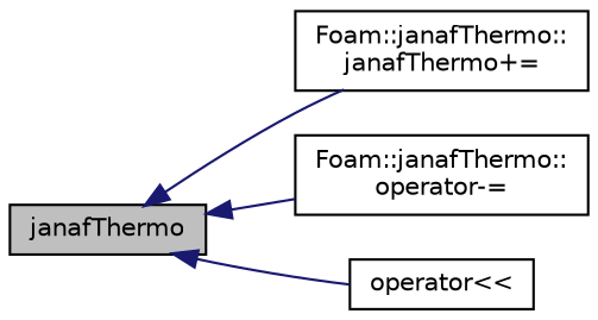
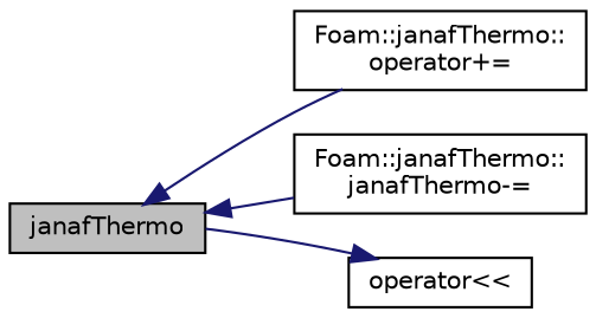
  digraph {
    rankdir=LR
    node [color=black fontname=Helvetica fontsize=10 shape=record]
    edge [color=midnightblue dir=back fontname=Helvetica fontsize=10 labelfontname=Helvetica labelfontsize=10 style=solid]
    n1 [fillcolor=grey75 fontcolor=black height=0.2 label=janafThermo style=filled width=0.4]
-   n2 [height=0.2 label="Foam::janafThermo::\ljanafThermo+=" width=0.4]
-   n3 [height=0.2 label="Foam::janafThermo::\loperator-=" width=0.4]
+   n2 [height=0.2 label="Foam::janafThermo::\loperator+=" width=0.4]
+   n3 [height=0.2 label="Foam::janafThermo::\ljanafThermo-=" width=0.4]
    n4 [height=0.2 label="operator\<\<" width=0.4]
    n1 -> n2
    n1 -> n3
-   n1 -> n4
+   n4 -> n1
  }
